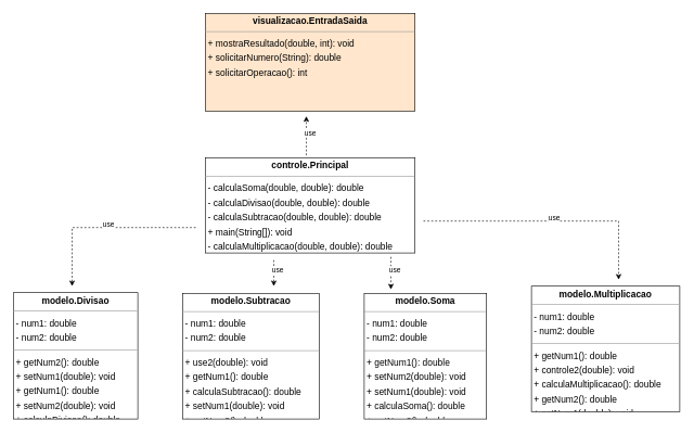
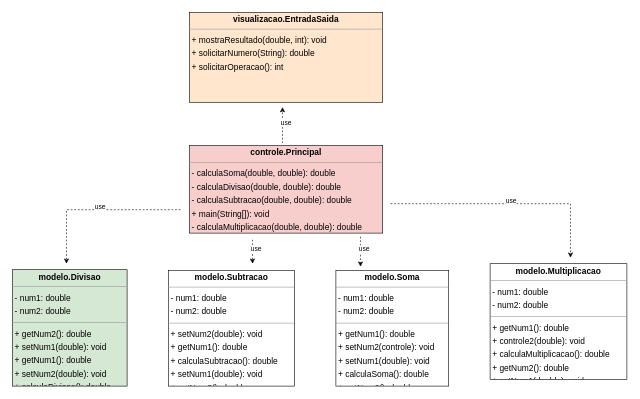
  <mxCell id="0" />
  <mxCell id="1" parent="0" />
- <mxCell id="2" value="&lt;p style=&quot;margin:0px;margin-top:4px;text-align:center;&quot;&gt;&lt;b&gt;modelo.Divisao&lt;/b&gt;&lt;/p&gt;&lt;hr size=&quot;1&quot;/&gt;&lt;p style=&quot;margin:0 0 0 4px;line-height:1.6;&quot;&gt;- num1: double&lt;br/&gt;- num2: double&lt;/p&gt;&lt;hr size=&quot;1&quot;/&gt;&lt;p style=&quot;margin:0 0 0 4px;line-height:1.6;&quot;&gt;+ getNum2(): double&lt;br/&gt;+ setNum1(double): void&lt;br/&gt;+ getNum1(): double&lt;br/&gt;+ setNum2(double): void&lt;br/&gt;+ calculaDivisao(): double&lt;/p&gt;" style="verticalAlign=top;align=left;overflow=fill;fontSize=14;fontFamily=Helvetica;html=1;rounded=0;shadow=0;comic=0;labelBackgroundColor=none;strokeWidth=1;" parent="1" vertex="1"><mxGeometry x="20" y="449" width="191" height="194" as="geometry" /></mxCell>
+ <mxCell id="2" value="&lt;p style=&quot;margin:0px;margin-top:4px;text-align:center;&quot;&gt;&lt;b&gt;modelo.Divisao&lt;/b&gt;&lt;/p&gt;&lt;hr size=&quot;1&quot;/&gt;&lt;p style=&quot;margin:0 0 0 4px;line-height:1.6;&quot;&gt;- num1: double&lt;br/&gt;- num2: double&lt;/p&gt;&lt;hr size=&quot;1&quot;/&gt;&lt;p style=&quot;margin:0 0 0 4px;line-height:1.6;&quot;&gt;+ getNum2(): double&lt;br/&gt;+ setNum1(double): void&lt;br/&gt;+ getNum1(): double&lt;br/&gt;+ setNum2(double): void&lt;br/&gt;+ calculaDivisao(): double&lt;/p&gt;" style="verticalAlign=top;align=left;overflow=fill;fontSize=14;fontFamily=Helvetica;html=1;rounded=0;shadow=0;comic=0;labelBackgroundColor=none;strokeWidth=1;fillColor=#d5e8d4;" parent="1" vertex="1"><mxGeometry x="20" y="449" width="191" height="194" as="geometry" /></mxCell>
  <mxCell id="3" value="&lt;p style=&quot;margin:0px;margin-top:4px;text-align:center;&quot;&gt;&lt;b&gt;visualizacao.EntradaSaida&lt;/b&gt;&lt;/p&gt;&lt;hr size=&quot;1&quot;/&gt;&lt;p style=&quot;margin:0 0 0 4px;line-height:1.6;&quot;&gt;+ mostraResultado(double, int): void&lt;br/&gt;+ solicitarNumero(String): double&lt;br/&gt;+ solicitarOperacao(): int&lt;/p&gt;" style="verticalAlign=top;align=left;overflow=fill;fontSize=14;fontFamily=Helvetica;html=1;rounded=0;shadow=0;comic=0;labelBackgroundColor=none;strokeWidth=1;fillColor=#ffe6cc;" parent="1" vertex="1"><mxGeometry x="315" y="20" width="322" height="150" as="geometry" /></mxCell>
  <mxCell id="4" value="&lt;p style=&quot;margin:0px;margin-top:4px;text-align:center;&quot;&gt;&lt;b&gt;modelo.Multiplicacao&lt;/b&gt;&lt;/p&gt;&lt;hr size=&quot;1&quot;/&gt;&lt;p style=&quot;margin:0 0 0 4px;line-height:1.6;&quot;&gt;- num1: double&lt;br/&gt;- num2: double&lt;/p&gt;&lt;hr size=&quot;1&quot;/&gt;&lt;p style=&quot;margin:0 0 0 4px;line-height:1.6;&quot;&gt;+ getNum1(): double&lt;br/&gt;+ controle2(double): void&lt;br/&gt;+ calculaMultiplicacao(): double&lt;br/&gt;+ getNum2(): double&lt;br/&gt;+ setNum1(double): void&lt;/p&gt;" style="verticalAlign=top;align=left;overflow=fill;fontSize=14;fontFamily=Helvetica;html=1;rounded=0;shadow=0;comic=0;labelBackgroundColor=none;strokeWidth=1;" parent="1" vertex="1"><mxGeometry x="816" y="439" width="228" height="193" as="geometry" /></mxCell>
- <mxCell id="5" value="&lt;p style=&quot;margin:0px;margin-top:4px;text-align:center;&quot;&gt;&lt;b&gt;controle.Principal&lt;/b&gt;&lt;/p&gt;&lt;hr size=&quot;1&quot;/&gt;&lt;p style=&quot;margin:0 0 0 4px;line-height:1.6;&quot;&gt;- calculaSoma(double, double): double&lt;br/&gt;- calculaDivisao(double, double): double&lt;br/&gt;- calculaSubtracao(double, double): double&lt;br/&gt;+ main(String[]): void&lt;br/&gt;- calculaMultiplicacao(double, double): double&lt;/p&gt;" style="verticalAlign=top;align=left;overflow=fill;fontSize=14;fontFamily=Helvetica;html=1;rounded=0;shadow=0;comic=0;labelBackgroundColor=none;strokeWidth=1;" parent="1" vertex="1"><mxGeometry x="315" y="242" width="322" height="146" as="geometry" /></mxCell>
- <mxCell id="6" value="&lt;p style=&quot;margin:0px;margin-top:4px;text-align:center;&quot;&gt;&lt;b&gt;modelo.Soma&lt;/b&gt;&lt;/p&gt;&lt;hr size=&quot;1&quot;/&gt;&lt;p style=&quot;margin:0 0 0 4px;line-height:1.6;&quot;&gt;- num1: double&lt;br/&gt;- num2: double&lt;/p&gt;&lt;hr size=&quot;1&quot;/&gt;&lt;p style=&quot;margin:0 0 0 4px;line-height:1.6;&quot;&gt;+ getNum1(): double&lt;br/&gt;+ setNum2(double): void&lt;br/&gt;+ setNum1(double): void&lt;br/&gt;+ calculaSoma(): double&lt;br/&gt;+ getNum2(): double&lt;/p&gt;" style="verticalAlign=top;align=left;overflow=fill;fontSize=14;fontFamily=Helvetica;html=1;rounded=0;shadow=0;comic=0;labelBackgroundColor=none;strokeWidth=1;" parent="1" vertex="1"><mxGeometry x="559" y="450" width="188" height="193" as="geometry" /></mxCell>
- <mxCell id="7" value="&lt;p style=&quot;margin:0px;margin-top:4px;text-align:center;&quot;&gt;&lt;b&gt;modelo.Subtracao&lt;/b&gt;&lt;/p&gt;&lt;hr size=&quot;1&quot;/&gt;&lt;p style=&quot;margin:0 0 0 4px;line-height:1.6;&quot;&gt;- num1: double&lt;br/&gt;- num2: double&lt;/p&gt;&lt;hr size=&quot;1&quot;/&gt;&lt;p style=&quot;margin:0 0 0 4px;line-height:1.6;&quot;&gt;+ use2(double): void&lt;br/&gt;+ getNum1(): double&lt;br/&gt;+ calculaSubtracao(): double&lt;br/&gt;+ setNum1(double): void&lt;br/&gt;+ getNum2(): double&lt;/p&gt;" style="verticalAlign=top;align=left;overflow=fill;fontSize=14;fontFamily=Helvetica;html=1;rounded=0;shadow=0;comic=0;labelBackgroundColor=none;strokeWidth=1;" parent="1" vertex="1"><mxGeometry x="280" y="450" width="210" height="193" as="geometry" /></mxCell>
+ <mxCell id="5" value="&lt;p style=&quot;margin:0px;margin-top:4px;text-align:center;&quot;&gt;&lt;b&gt;controle.Principal&lt;/b&gt;&lt;/p&gt;&lt;hr size=&quot;1&quot;/&gt;&lt;p style=&quot;margin:0 0 0 4px;line-height:1.6;&quot;&gt;- calculaSoma(double, double): double&lt;br/&gt;- calculaDivisao(double, double): double&lt;br/&gt;- calculaSubtracao(double, double): double&lt;br/&gt;+ main(String[]): void&lt;br/&gt;- calculaMultiplicacao(double, double): double&lt;/p&gt;" style="verticalAlign=top;align=left;overflow=fill;fontSize=14;fontFamily=Helvetica;html=1;rounded=0;shadow=0;comic=0;labelBackgroundColor=none;strokeWidth=1;fillColor=#f8cecc;" parent="1" vertex="1"><mxGeometry x="315" y="242" width="322" height="146" as="geometry" /></mxCell>
+ <mxCell id="6" value="&lt;p style=&quot;margin:0px;margin-top:4px;text-align:center;&quot;&gt;&lt;b&gt;modelo.Soma&lt;/b&gt;&lt;/p&gt;&lt;hr size=&quot;1&quot;/&gt;&lt;p style=&quot;margin:0 0 0 4px;line-height:1.6;&quot;&gt;- num1: double&lt;br/&gt;- num2: double&lt;/p&gt;&lt;hr size=&quot;1&quot;/&gt;&lt;p style=&quot;margin:0 0 0 4px;line-height:1.6;&quot;&gt;+ getNum1(): double&lt;br/&gt;+ setNum2(controle): void&lt;br/&gt;+ setNum1(double): void&lt;br/&gt;+ calculaSoma(): double&lt;br/&gt;+ getNum2(): double&lt;/p&gt;" style="verticalAlign=top;align=left;overflow=fill;fontSize=14;fontFamily=Helvetica;html=1;rounded=0;shadow=0;comic=0;labelBackgroundColor=none;strokeWidth=1;" parent="1" vertex="1"><mxGeometry x="559" y="450" width="188" height="193" as="geometry" /></mxCell>
+ <mxCell id="7" value="&lt;p style=&quot;margin:0px;margin-top:4px;text-align:center;&quot;&gt;&lt;b&gt;modelo.Subtracao&lt;/b&gt;&lt;/p&gt;&lt;hr size=&quot;1&quot;/&gt;&lt;p style=&quot;margin:0 0 0 4px;line-height:1.6;&quot;&gt;- num1: double&lt;br/&gt;- num2: double&lt;/p&gt;&lt;hr size=&quot;1&quot;/&gt;&lt;p style=&quot;margin:0 0 0 4px;line-height:1.6;&quot;&gt;+ setNum2(double): void&lt;br/&gt;+ getNum1(): double&lt;br/&gt;+ calculaSubtracao(): double&lt;br/&gt;+ setNum1(double): void&lt;br/&gt;+ getNum2(): double&lt;/p&gt;" style="verticalAlign=top;align=left;overflow=fill;fontSize=14;fontFamily=Helvetica;html=1;rounded=0;shadow=0;comic=0;labelBackgroundColor=none;strokeWidth=1;" parent="1" vertex="1"><mxGeometry x="280" y="450" width="210" height="193" as="geometry" /></mxCell>
  <mxCell id="8" value="" style="endArrow=classic;html=1;rounded=0;dashed=1;" parent="1" edge="1"><mxGeometry relative="1" as="geometry"><mxPoint x="300" y="349" as="sourcePoint" /><mxPoint x="110" y="439" as="targetPoint" /><Array as="points"><mxPoint x="110" y="349" /></Array></mxGeometry></mxCell>
  <mxCell id="9" value="use" style="edgeLabel;resizable=0;html=1;align=center;verticalAlign=middle;" parent="8" connectable="0" vertex="1"><mxGeometry relative="1" as="geometry"><mxPoint x="5" y="-5" as="offset" /></mxGeometry></mxCell>
  <mxCell id="10" value="" style="endArrow=classic;html=1;rounded=0;dashed=1;" parent="1" edge="1"><mxGeometry relative="1" as="geometry"><mxPoint x="470" y="238" as="sourcePoint" /><mxPoint x="470" y="178" as="targetPoint" /><Array as="points" /></mxGeometry></mxCell>
  <mxCell id="11" value="use" style="edgeLabel;resizable=0;html=1;align=center;verticalAlign=middle;" parent="10" connectable="0" vertex="1"><mxGeometry relative="1" as="geometry"><mxPoint x="5" y="-5" as="offset" /></mxGeometry></mxCell>
  <mxCell id="12" value="" style="endArrow=classic;html=1;rounded=0;dashed=1;" parent="1" edge="1"><mxGeometry relative="1" as="geometry"><mxPoint x="420" y="399" as="sourcePoint" /><mxPoint x="420" y="439" as="targetPoint" /><Array as="points" /></mxGeometry></mxCell>
  <mxCell id="13" value="use" style="edgeLabel;resizable=0;html=1;align=center;verticalAlign=middle;" parent="12" connectable="0" vertex="1"><mxGeometry relative="1" as="geometry"><mxPoint x="5" y="-5" as="offset" /></mxGeometry></mxCell>
  <mxCell id="14" value="" style="endArrow=classic;html=1;rounded=0;dashed=1;" parent="1" edge="1"><mxGeometry relative="1" as="geometry"><mxPoint x="600" y="394" as="sourcePoint" /><mxPoint x="600" y="444" as="targetPoint" /><Array as="points"><mxPoint x="600" y="424" /><mxPoint x="600" y="444" /></Array></mxGeometry></mxCell>
  <mxCell id="15" value="use" style="edgeLabel;resizable=0;html=1;align=center;verticalAlign=middle;" parent="14" connectable="0" vertex="1"><mxGeometry relative="1" as="geometry"><mxPoint x="5" y="-5" as="offset" /></mxGeometry></mxCell>
  <mxCell id="16" value="" style="endArrow=classic;html=1;rounded=0;dashed=1;" parent="1" edge="1"><mxGeometry relative="1" as="geometry"><mxPoint x="650" y="339" as="sourcePoint" /><mxPoint x="950" y="429" as="targetPoint" /><Array as="points"><mxPoint x="950" y="339" /></Array></mxGeometry></mxCell>
  <mxCell id="17" value="use" style="edgeLabel;resizable=0;html=1;align=center;verticalAlign=middle;" parent="16" connectable="0" vertex="1"><mxGeometry relative="1" as="geometry"><mxPoint x="5" y="-5" as="offset" /></mxGeometry></mxCell>
